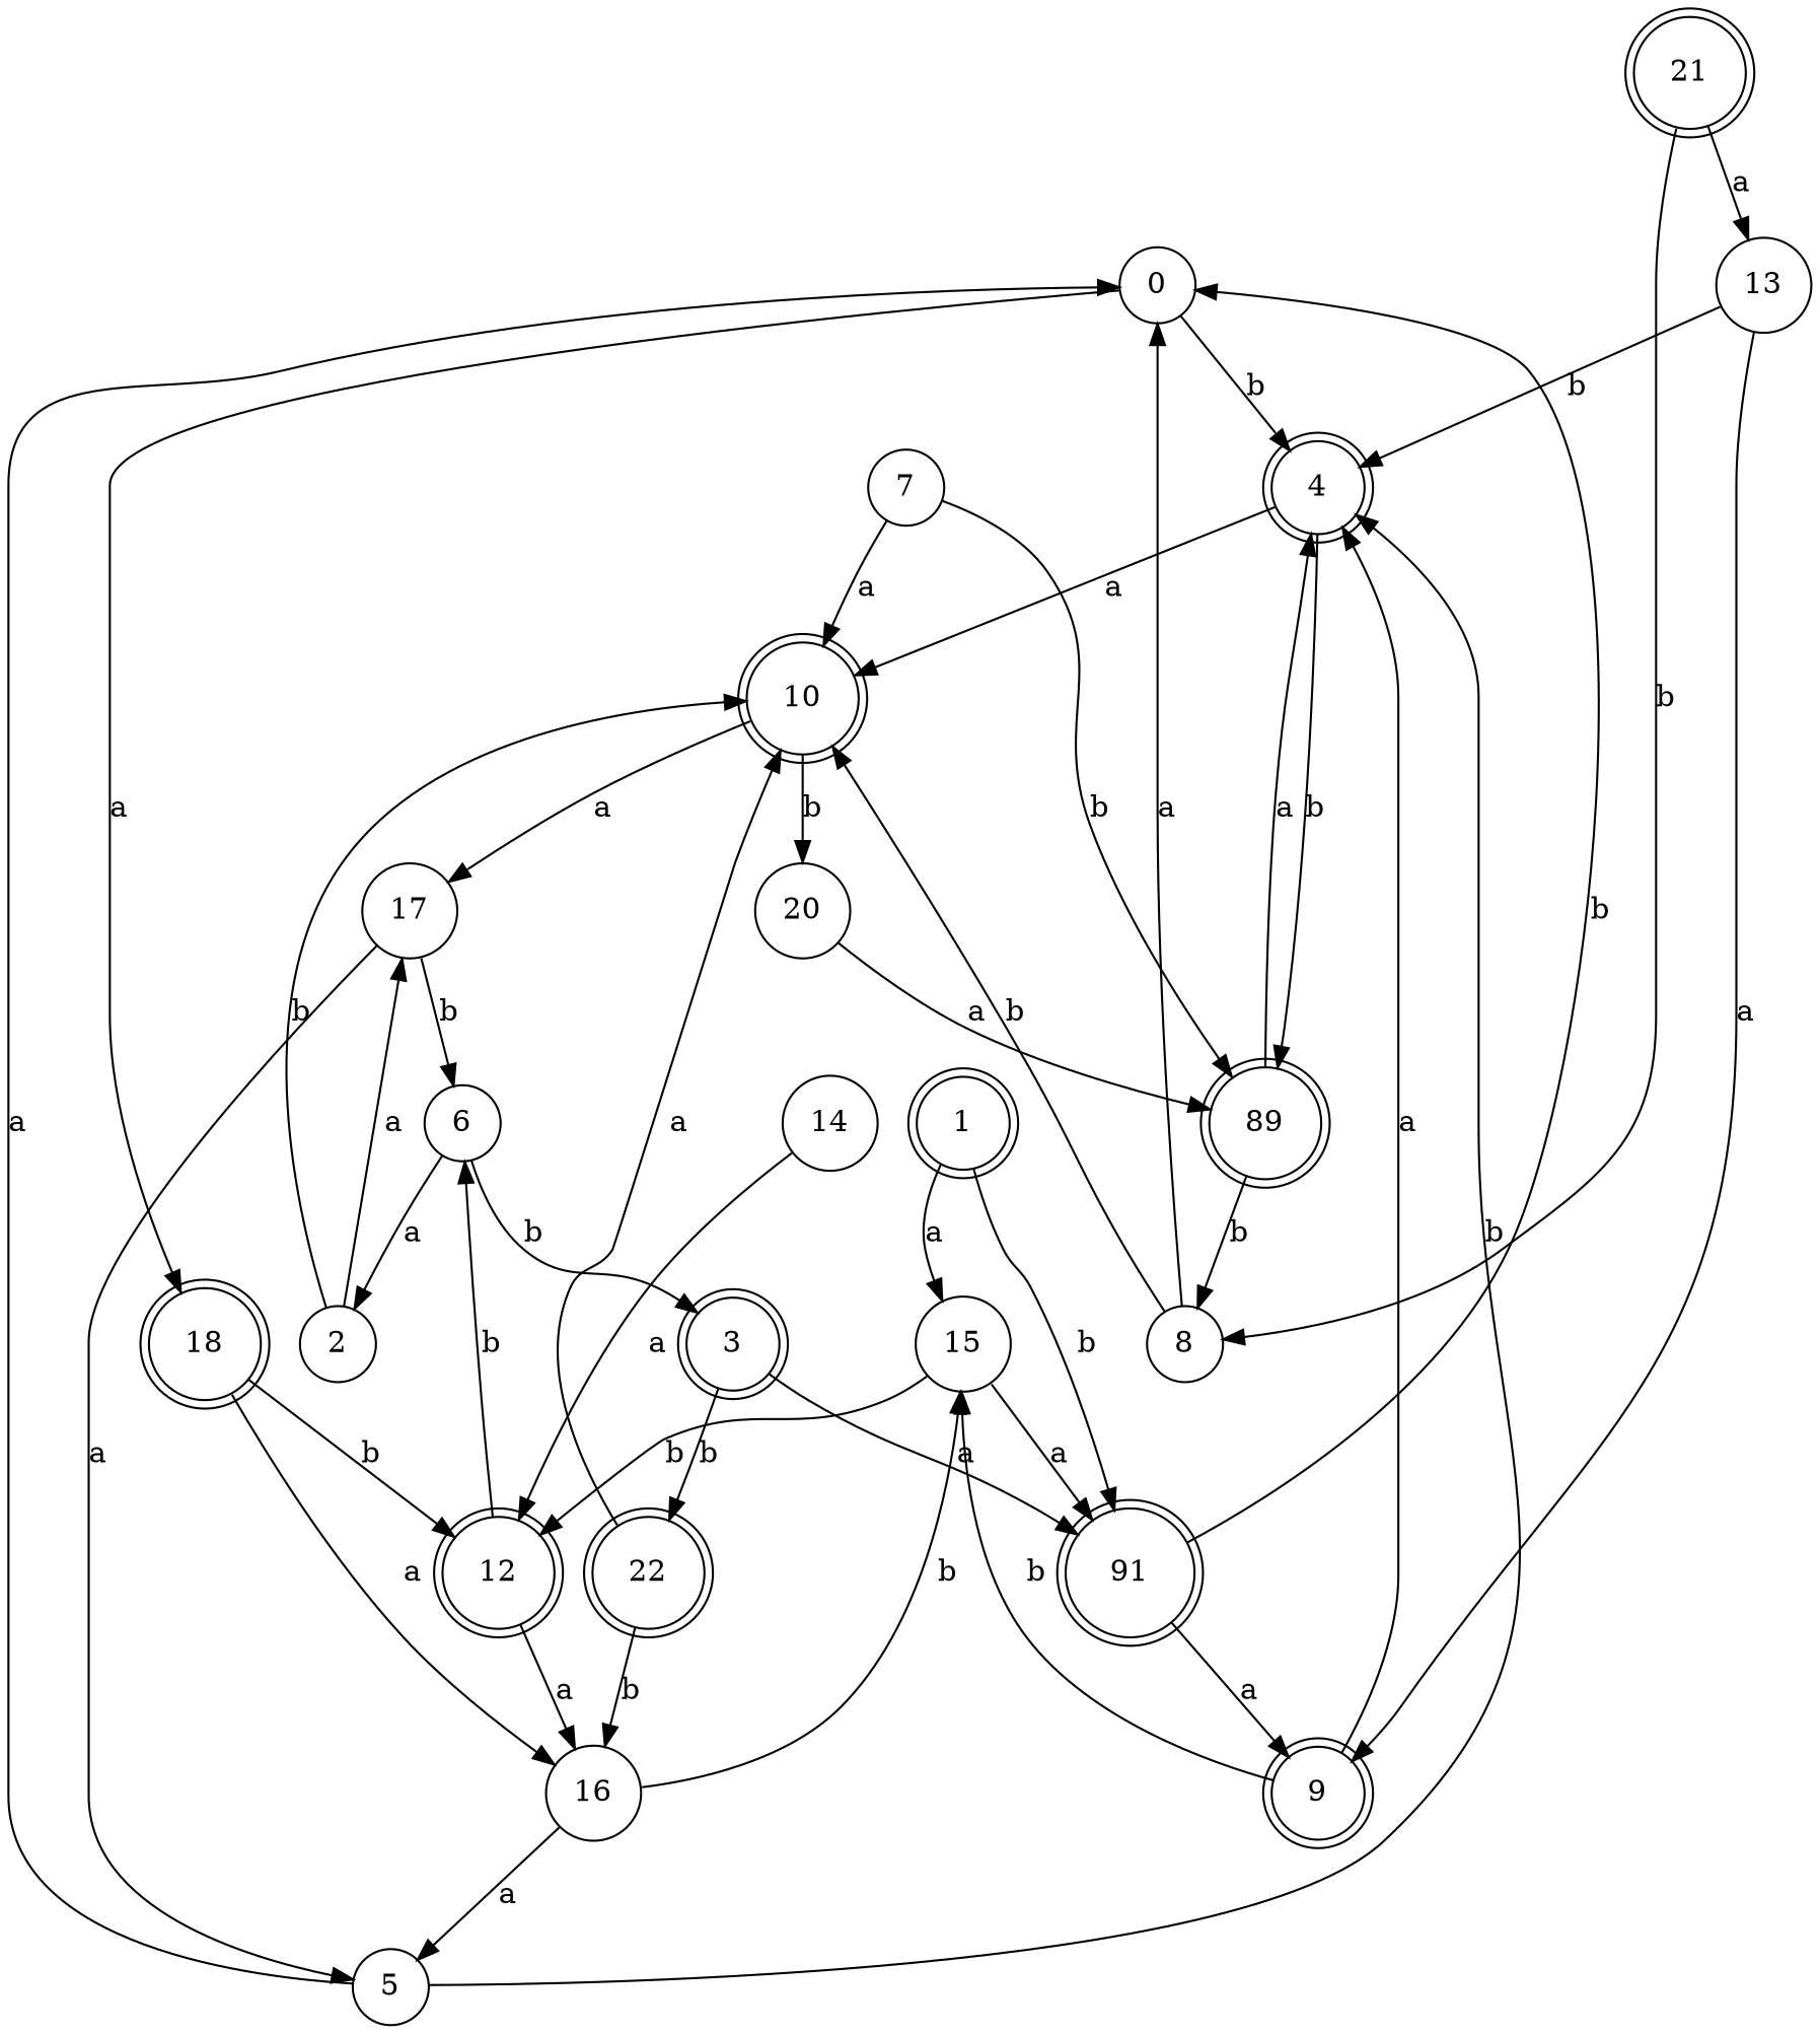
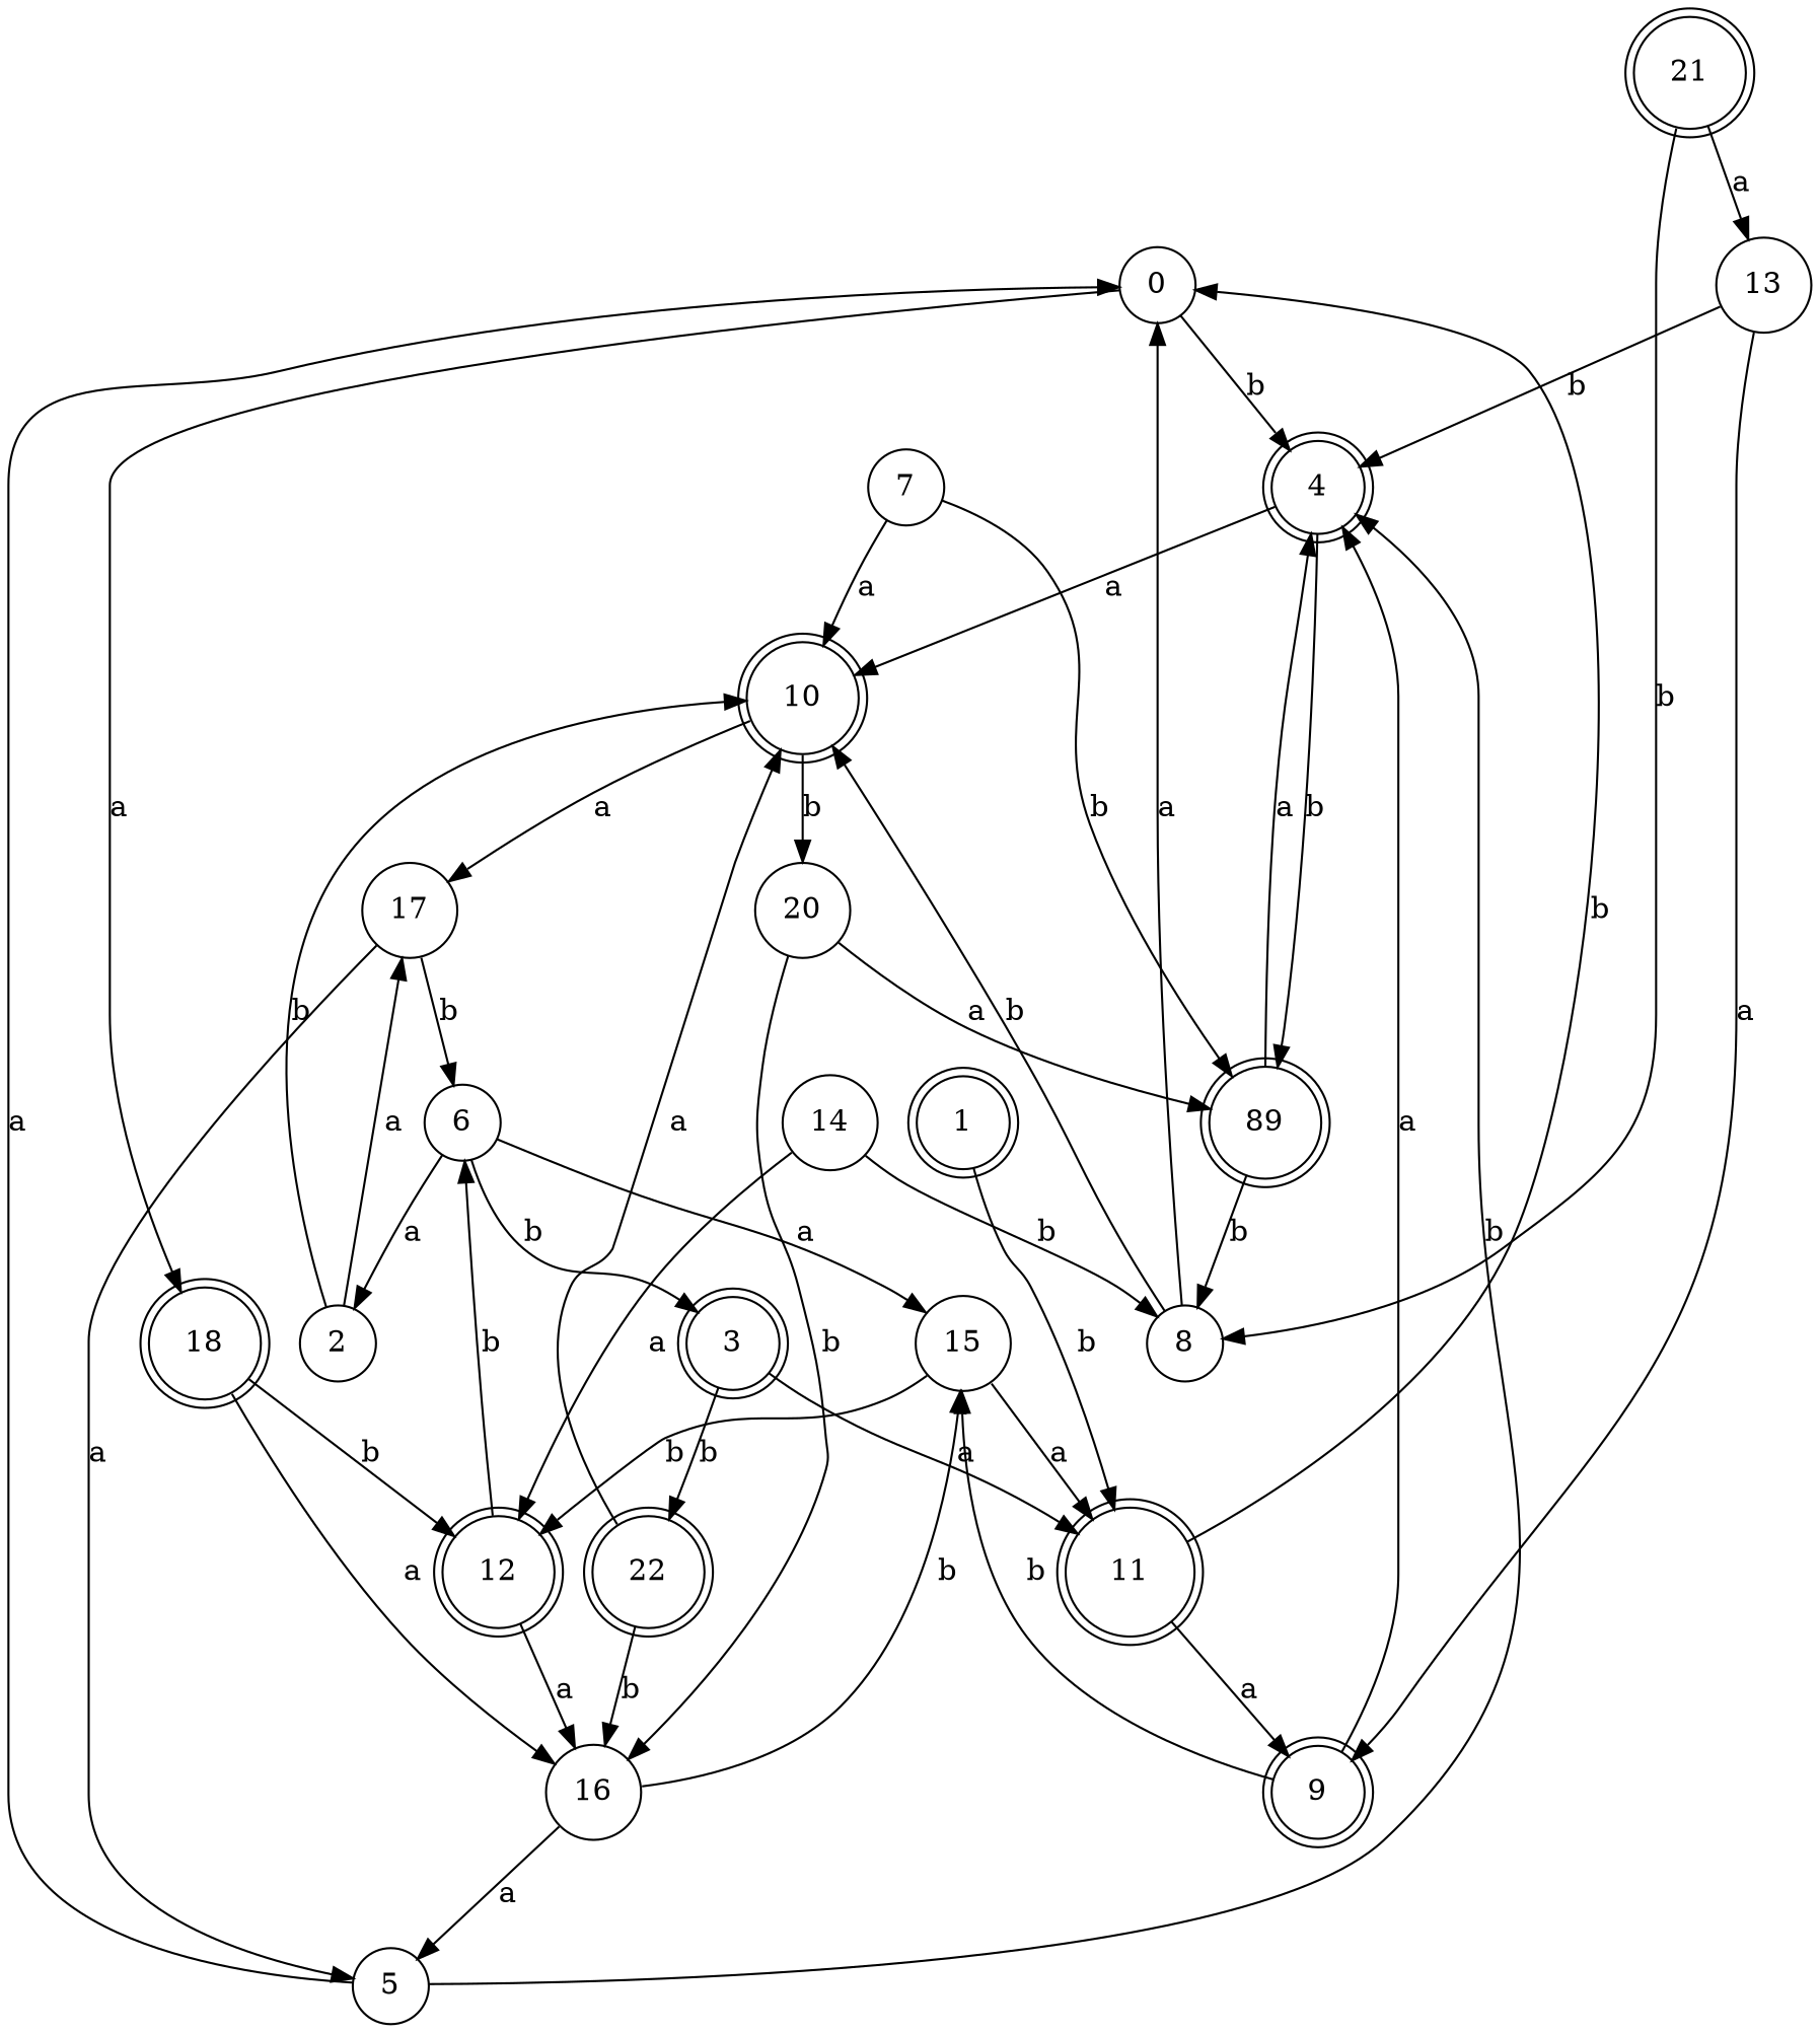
  digraph {
    rankdir=TB
    node [color=black fillcolor=white shape=circle style=filled]
    n1 [label=0]
    n2 [label=4 shape=doublecircle style="rounded,filled"]
    n3 [label=18 shape=doublecircle style="rounded,filled"]
    n4 [label=10 shape=doublecircle style="rounded,filled"]
    n5 [label=89 shape=doublecircle style="rounded,filled"]
    n6 [label=12 shape=doublecircle style="rounded,filled"]
    n7 [label=16]
    n8 [label=1 shape=doublecircle style="rounded,filled"]
-   n9 [label=91 shape=doublecircle style="rounded,filled"]
+   n9 [label=11 shape=doublecircle style="rounded,filled"]
    n10 [label=15]
    n11 [label=9 shape=doublecircle style="rounded,filled"]
    n12 [label=2]
    n13 [label=17]
    n14 [label=20]
    n15 [label=5]
    n16 [label=6]
    n17 [label=3 shape=doublecircle style="rounded,filled"]
    n18 [label=22 shape=doublecircle style="rounded,filled"]
    n19 [label=8]
    n20 [label=7]
    n21 [label=13]
    n22 [label=14]
    n23 [label=21 shape=doublecircle style="rounded,filled"]
    n1 -> n2 [label=b]
    n1 -> n3 [label=a]
    n2 -> n4 [label=a]
    n2 -> n5 [label=b]
    n3 -> n6 [label=b]
    n3 -> n7 [label=a]
    n4 -> n13 [label=a]
    n4 -> n14 [label=b]
    n5 -> n2 [label=a]
    n5 -> n19 [label=b]
    n6 -> n7 [label=a]
    n6 -> n16 [label=b]
    n7 -> n10 [label=b]
    n7 -> n15 [label=a]
    n8 -> n9 [label=b]
-   n8 -> n10 [label=a]
+   n16 -> n10 [label=a]
    n9 -> n1 [label=b]
    n9 -> n11 [label=a]
    n10 -> n6 [label=b]
    n10 -> n9 [label=a]
    n11 -> n2 [label=a]
    n11 -> n10 [label=b]
    n12 -> n4 [label=b]
    n12 -> n13 [label=a]
    n13 -> n15 [label=a]
    n13 -> n16 [label=b]
    n14 -> n5 [label=a]
+   n14 -> n7 [label=b]
    n15 -> n1 [label=a]
    n15 -> n2 [label=b]
    n16 -> n12 [label=a]
    n16 -> n17 [label=b]
    n17 -> n9 [label=a]
    n17 -> n18 [label=b]
    n18 -> n4 [label=a]
    n18 -> n7 [label=b]
    n19 -> n1 [label=a]
    n19 -> n4 [label=b]
    n20 -> n4 [label=a]
    n20 -> n5 [label=b]
    n21 -> n2 [label=b]
    n21 -> n11 [label=a]
    n22 -> n6 [label=a]
+   n22 -> n19 [label=b]
    n23 -> n19 [label=b]
    n23 -> n21 [label=a]
  }
